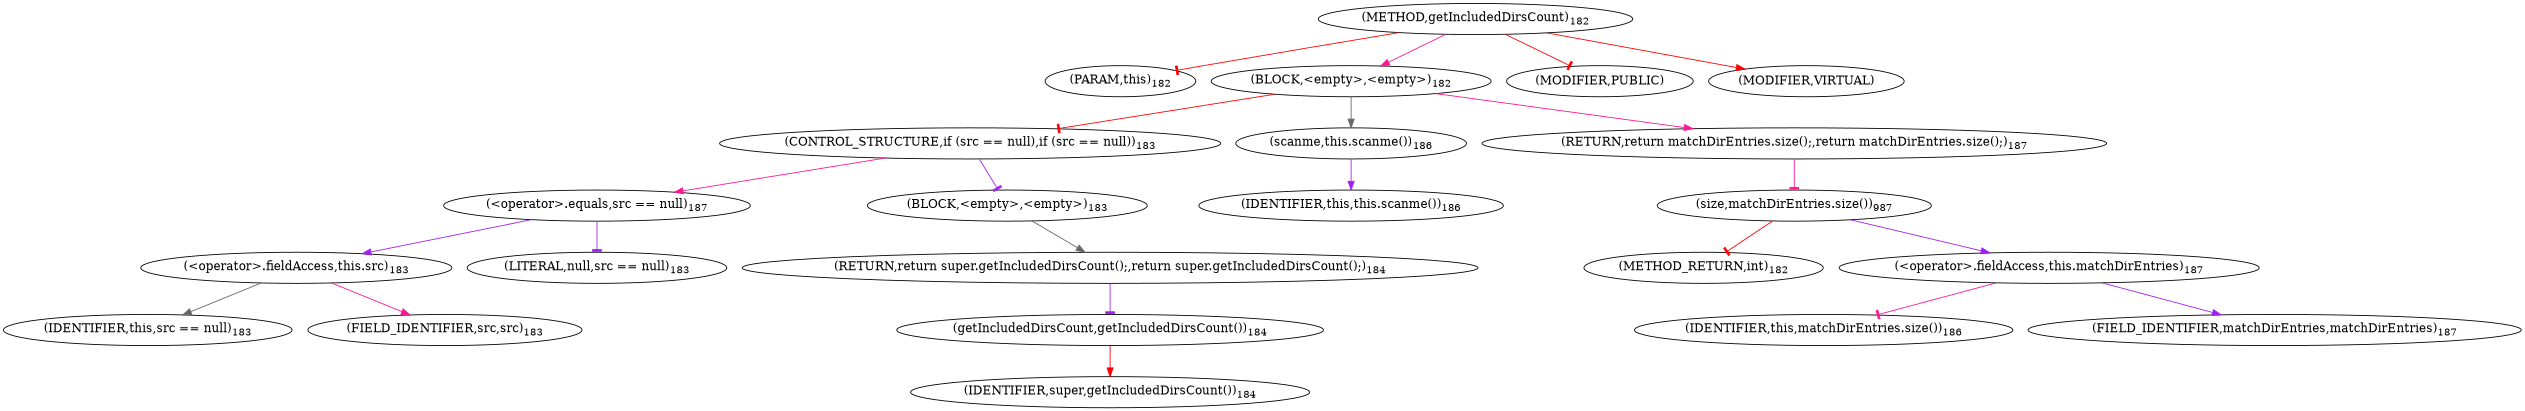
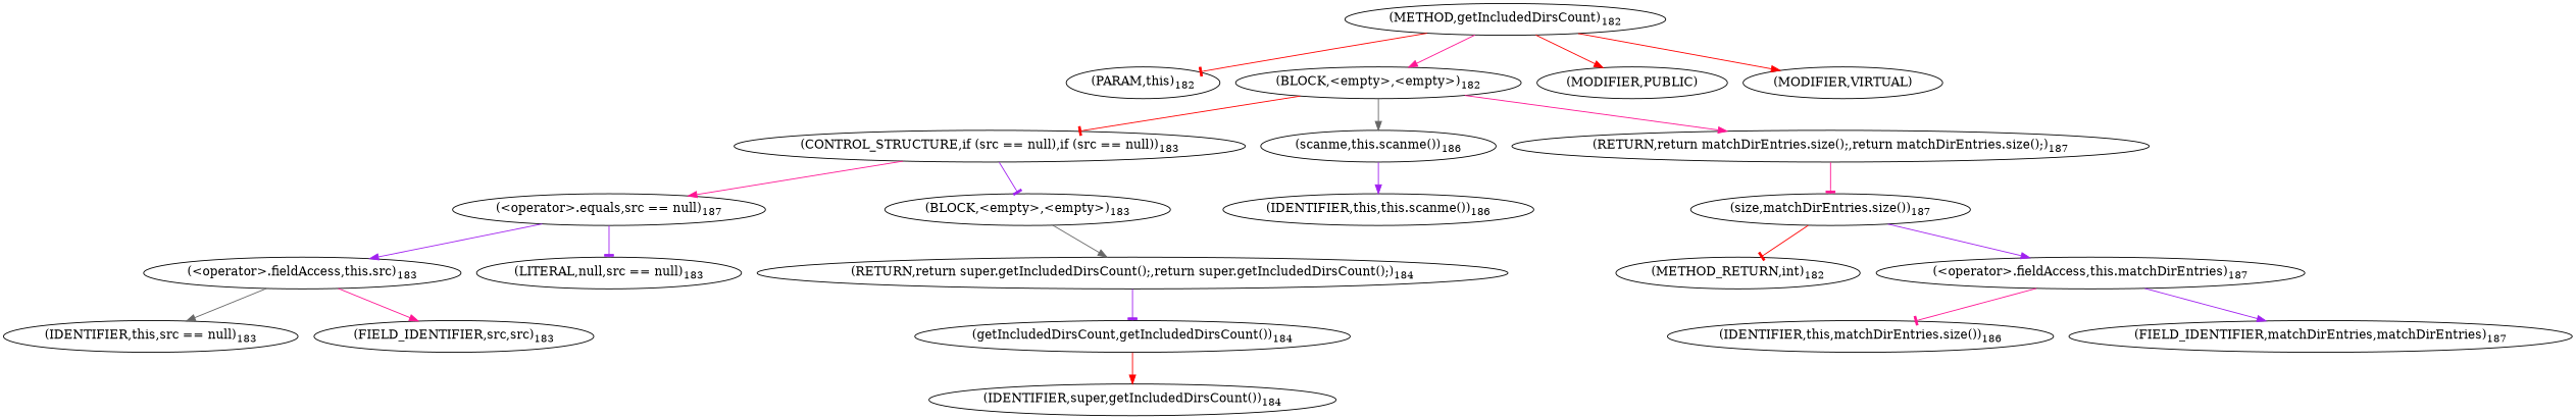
  digraph {
    edge [arrowhead=normal color=purple]
    n1 [label=<(METHOD,getIncludedDirsCount)<SUB>182</SUB>>]
    n2 [label=<(PARAM,this)<SUB>182</SUB>>]
    n3 [label=<(BLOCK,&lt;empty&gt;,&lt;empty&gt;)<SUB>182</SUB>>]
    n4 [label=<(MODIFIER,PUBLIC)>]
    n5 [label=<(MODIFIER,VIRTUAL)>]
    n6 [label=<(CONTROL_STRUCTURE,if (src == null),if (src == null))<SUB>183</SUB>>]
    n7 [label=<(scanme,this.scanme())<SUB>186</SUB>>]
    n8 [label=<(RETURN,return matchDirEntries.size();,return matchDirEntries.size();)<SUB>187</SUB>>]
    n9 [label=<(METHOD_RETURN,int)<SUB>182</SUB>>]
    n10 [label=<(&lt;operator&gt;.equals,src == null)<SUB>187</SUB>>]
    n11 [label=<(BLOCK,&lt;empty&gt;,&lt;empty&gt;)<SUB>183</SUB>>]
    n12 [label=<(IDENTIFIER,this,this.scanme())<SUB>186</SUB>>]
-   n13 [label=<(size,matchDirEntries.size())<SUB>987</SUB>>]
+   n13 [label=<(size,matchDirEntries.size())<SUB>187</SUB>>]
    n14 [label=<(&lt;operator&gt;.fieldAccess,this.src)<SUB>183</SUB>>]
    n15 [label=<(LITERAL,null,src == null)<SUB>183</SUB>>]
    n16 [label=<(RETURN,return super.getIncludedDirsCount();,return super.getIncludedDirsCount();)<SUB>184</SUB>>]
    n17 [label=<(IDENTIFIER,this,src == null)<SUB>183</SUB>>]
    n18 [label=<(FIELD_IDENTIFIER,src,src)<SUB>183</SUB>>]
    n19 [label=<(getIncludedDirsCount,getIncludedDirsCount())<SUB>184</SUB>>]
    n20 [label=<(IDENTIFIER,super,getIncludedDirsCount())<SUB>184</SUB>>]
    n21 [label=<(&lt;operator&gt;.fieldAccess,this.matchDirEntries)<SUB>187</SUB>>]
    n22 [label=<(IDENTIFIER,this,matchDirEntries.size())<SUB>186</SUB>>]
    n23 [label=<(FIELD_IDENTIFIER,matchDirEntries,matchDirEntries)<SUB>187</SUB>>]
    n1 -> n2 [arrowhead=tee color=red]
    n1 -> n3 [color=deeppink]
-   n1 -> n4 [arrowhead=tee color=red]
+   n1 -> n4 [color=red]
    n1 -> n5 [color=red]
    n3 -> n6 [arrowhead=tee color=red]
    n3 -> n7 [color=gray40]
    n3 -> n8 [color=deeppink]
    n6 -> n10 [color=deeppink]
    n6 -> n11 [arrowhead=tee]
    n7 -> n12
    n8 -> n13 [arrowhead=tee color=deeppink]
    n10 -> n14
    n10 -> n15 [arrowhead=tee]
    n11 -> n16 [color=gray40]
    n13 -> n9 [arrowhead=tee color=red]
    n13 -> n21
    n14 -> n17 [color=gray40]
    n14 -> n18 [color=deeppink]
    n16 -> n19 [arrowhead=tee]
    n19 -> n20 [color=red]
    n21 -> n22 [arrowhead=tee color=deeppink]
    n21 -> n23
  }
